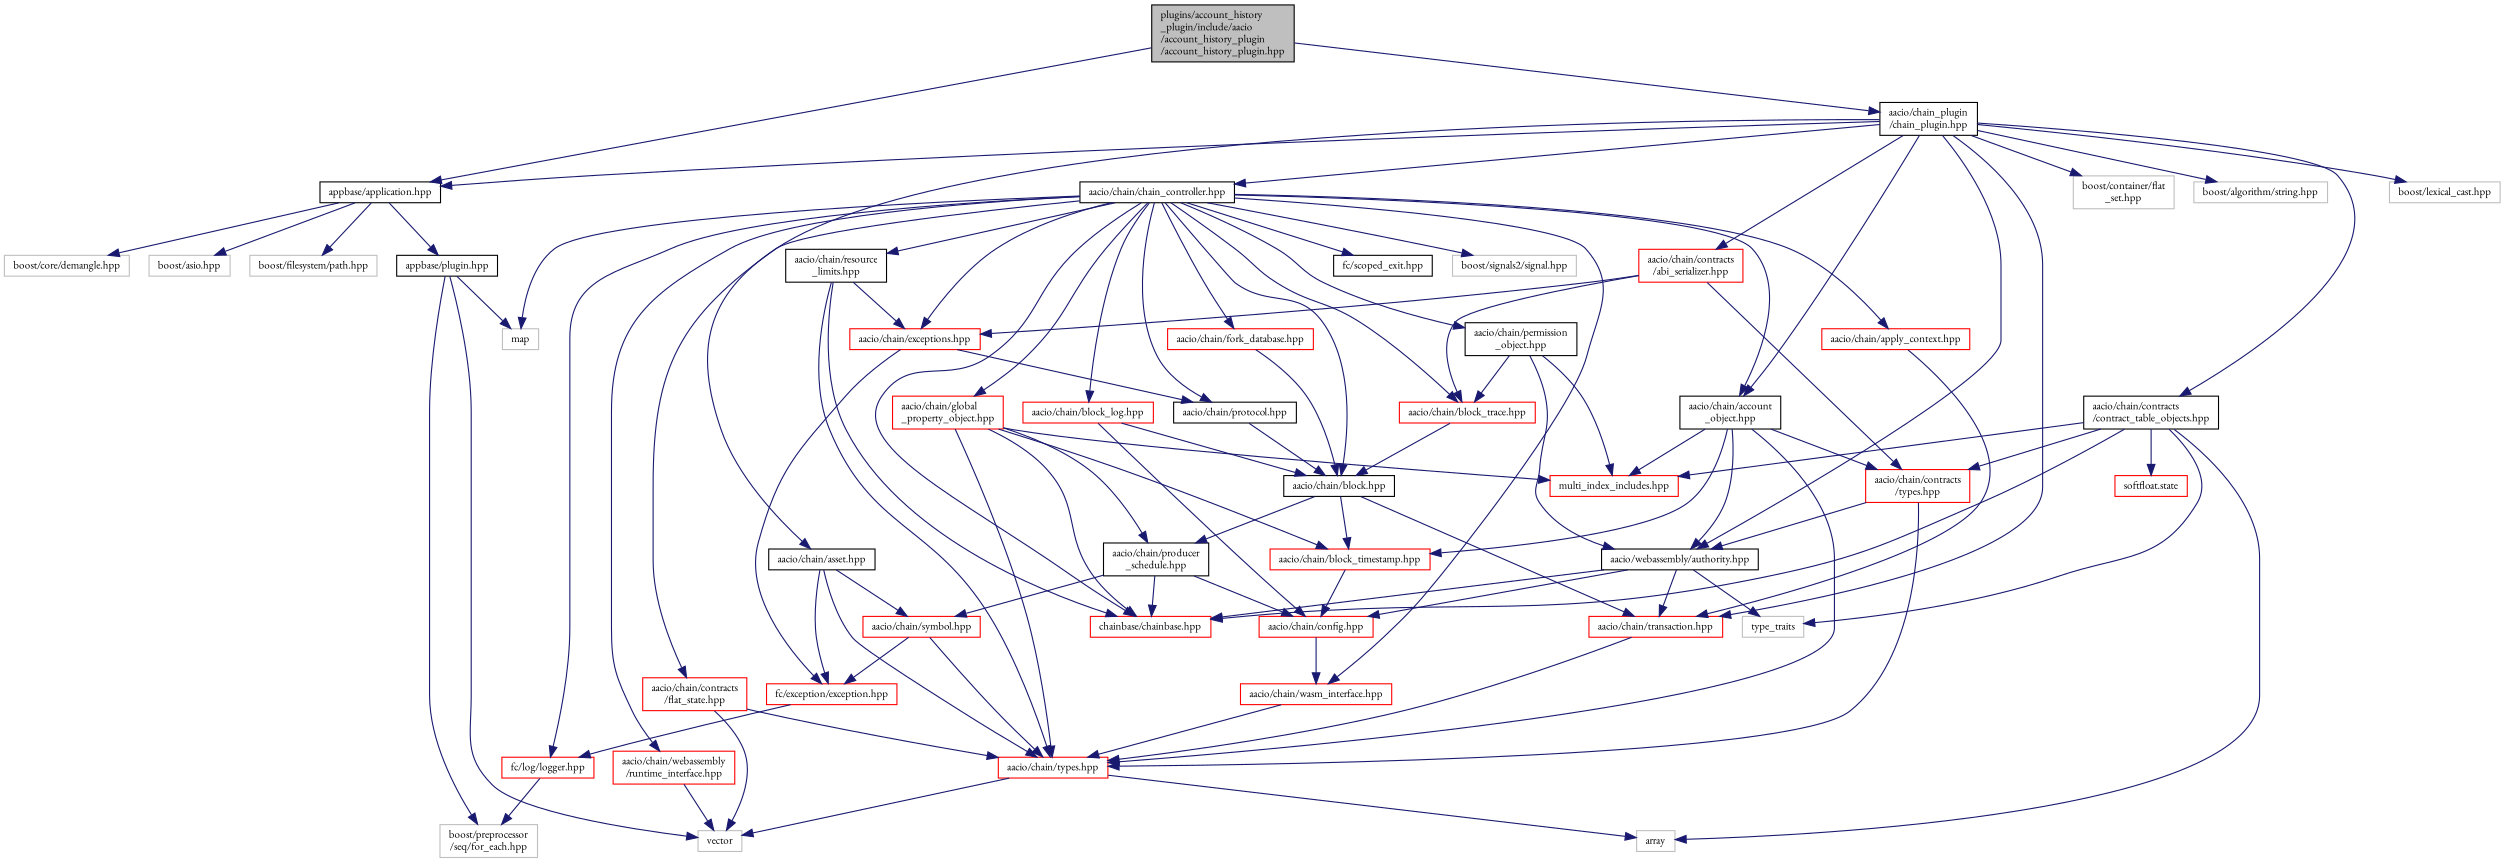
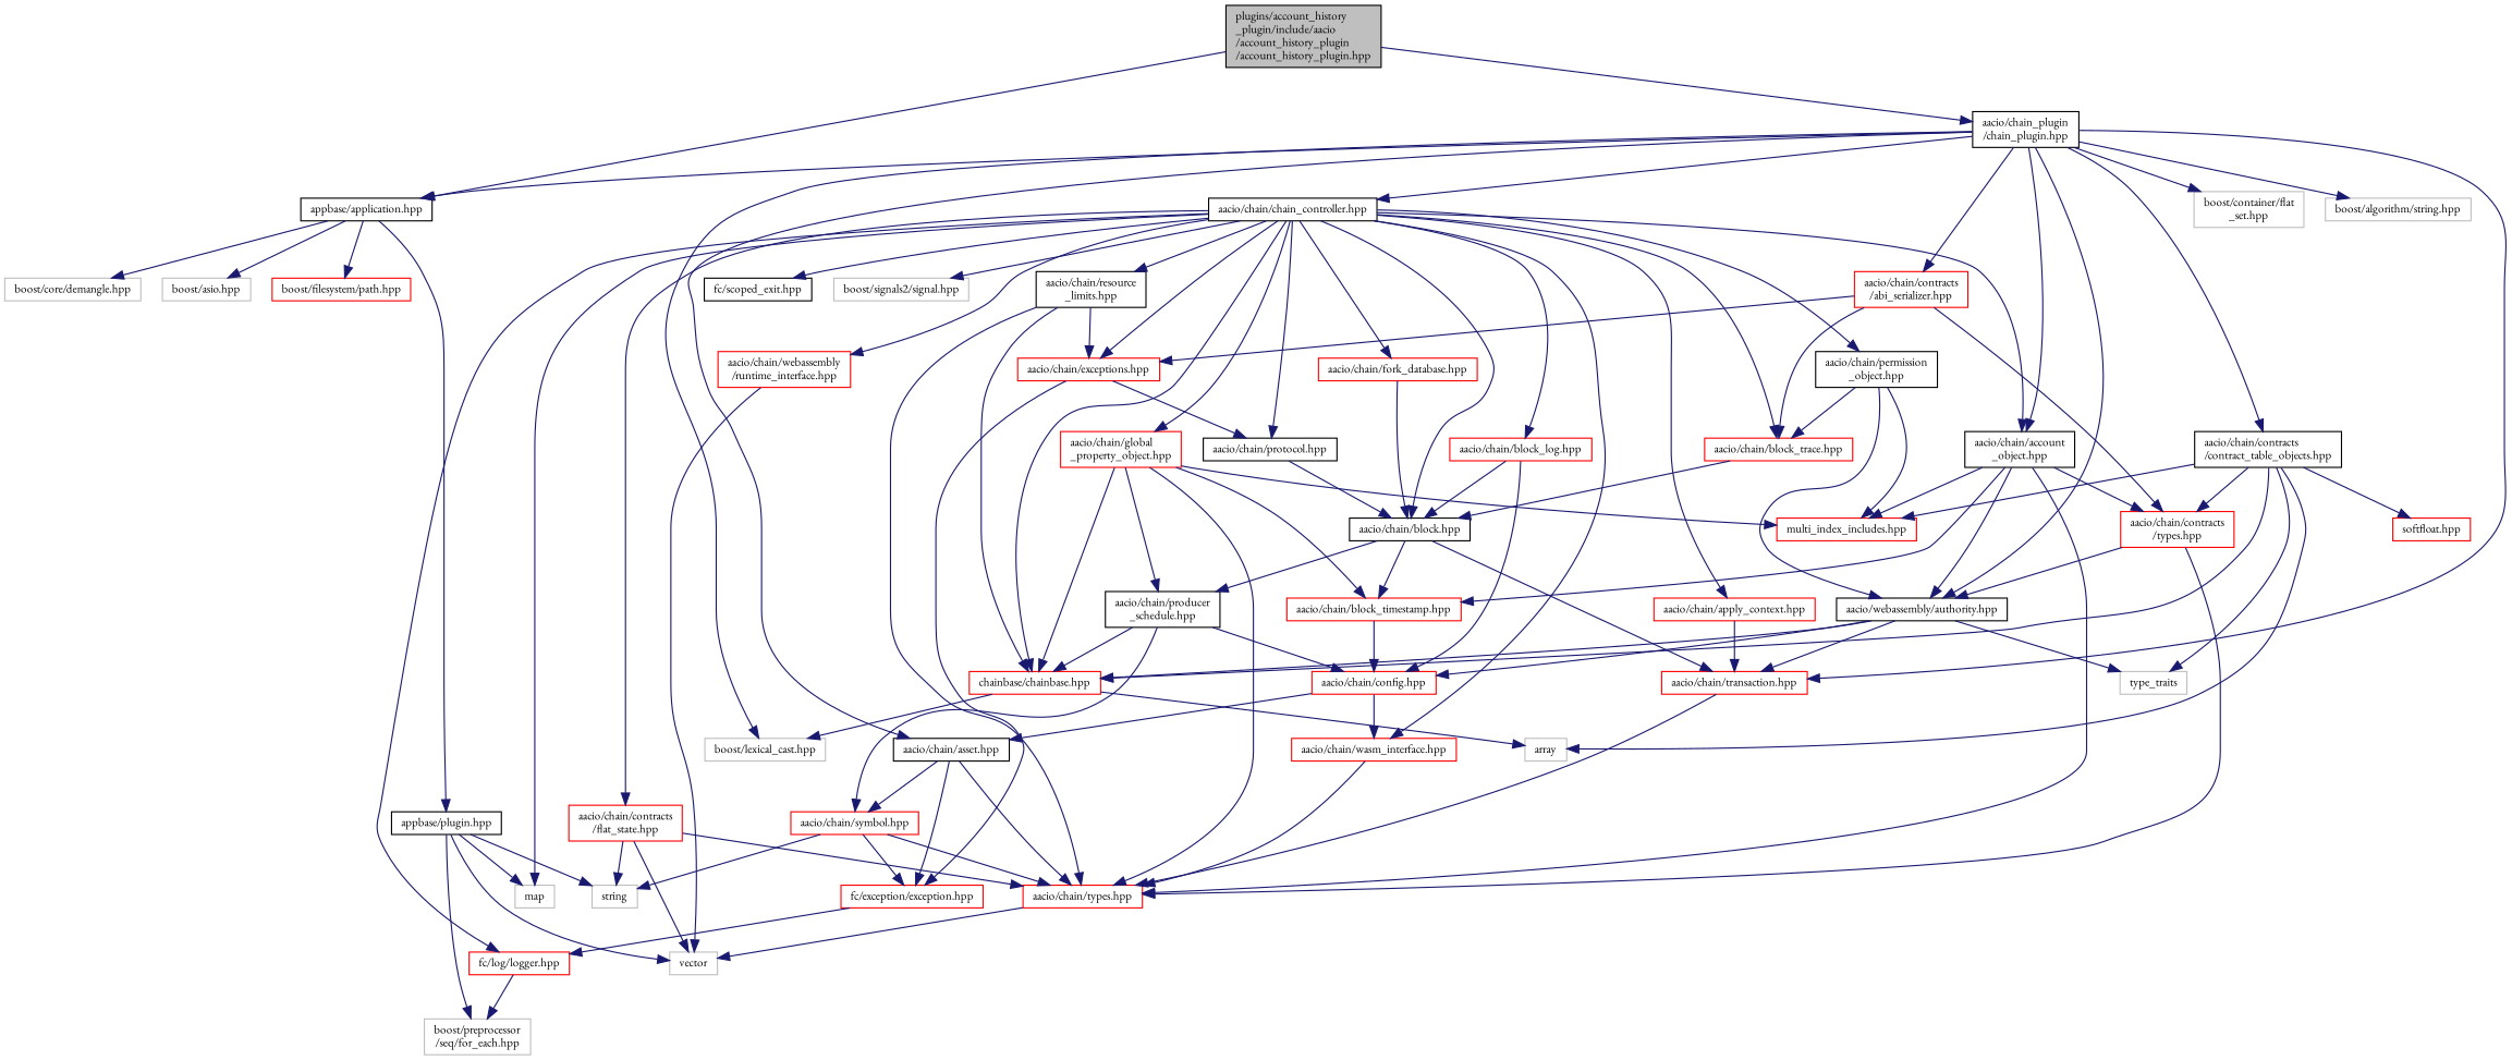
  digraph {
    fontname="EB Garamond"
    node [color=red fillcolor=white fontname="EB Garamond" fontsize=10 shape=record style=filled]
    edge [color=midnightblue fontname="EB Garamond" fontsize=10 labelfontname=Helvetica labelfontsize=10 style=solid]
    n1 [color=black fillcolor=grey75 fontcolor=black height=0.2 label="plugins/account_history\l_plugin/include/aacio\l/account_history_plugin\l/account_history_plugin.hpp" width=0.4]
    n2 [color=black height=0.2 label="appbase/application.hpp" width=0.4]
    n3 [color=black height=0.2 label="aacio/chain_plugin\l/chain_plugin.hpp" width=0.4]
    n4 [color=black height=0.2 label="appbase/plugin.hpp" width=0.4]
-   n5 [color=grey75 height=0.2 label="boost/filesystem/path.hpp" width=0.4]
+   n5 [height=0.2 label="boost/filesystem/path.hpp" width=0.4]
    n6 [color=grey75 height=0.2 label="boost/core/demangle.hpp" width=0.4]
    n7 [color=grey75 height=0.2 label="boost/asio.hpp" width=0.4]
    n8 [color=black height=0.2 label="aacio/chain/asset.hpp" width=0.4]
    n9 [color=grey75 height=0.2 label="boost/lexical_cast.hpp" width=0.4]
    n10 [color=black height=0.2 label="aacio/webassembly/authority.hpp" width=0.4]
    n11 [height=0.2 label="aacio/chain/transaction.hpp" width=0.4]
    n12 [color=black height=0.2 label="aacio/chain/account\l_object.hpp" width=0.4]
    n13 [color=black height=0.2 label="aacio/chain/chain_controller.hpp" width=0.4]
    n14 [color=black height=0.2 label="aacio/chain/contracts\l/contract_table_objects.hpp" width=0.4]
    n15 [height=0.2 label="aacio/chain/contracts\l/abi_serializer.hpp" width=0.4]
    n16 [color=grey75 height=0.2 label="boost/container/flat\l_set.hpp" width=0.4]
    n17 [color=grey75 height=0.2 label="boost/algorithm/string.hpp" width=0.4]
    n18 [color=grey75 height=0.2 label="boost/preprocessor\l/seq/for_each.hpp" width=0.4]
+   n19 [color=grey75 height=0.2 label=string width=0.4]
    n20 [color=grey75 height=0.2 label=vector width=0.4]
    n21 [color=grey75 height=0.2 label=map width=0.4]
    n22 [height=0.2 label="fc/exception/exception.hpp" width=0.4]
    n23 [height=0.2 label="aacio/chain/types.hpp" width=0.4]
    n24 [height=0.2 label="aacio/chain/symbol.hpp" width=0.4]
    n25 [height=0.2 label="chainbase/chainbase.hpp" width=0.4]
    n26 [height=0.2 label="aacio/chain/config.hpp" width=0.4]
    n27 [color=grey75 height=0.2 label=type_traits width=0.4]
    n28 [height=0.2 label="aacio/chain/block_timestamp.hpp" width=0.4]
    n29 [height=0.2 label="aacio/chain/contracts\l/types.hpp" width=0.4]
    n30 [height=0.2 label="multi_index_includes.hpp" width=0.4]
    n31 [color=black height=0.2 label="aacio/chain/block.hpp" width=0.4]
    n32 [color=black height=0.2 label="aacio/chain/producer\l_schedule.hpp" width=0.4]
    n33 [height=0.2 label="fc/log/logger.hpp" width=0.4]
    n34 [height=0.2 label="aacio/chain/wasm_interface.hpp" width=0.4]
    n35 [height=0.2 label="aacio/chain/global\l_property_object.hpp" width=0.4]
    n36 [color=black height=0.2 label="aacio/chain/permission\l_object.hpp" width=0.4]
    n37 [height=0.2 label="aacio/chain/fork_database.hpp" width=0.4]
    n38 [height=0.2 label="aacio/chain/block_log.hpp" width=0.4]
    n39 [height=0.2 label="aacio/chain/block_trace.hpp" width=0.4]
    n40 [color=black height=0.2 label="fc/scoped_exit.hpp" width=0.4]
    n41 [color=grey75 height=0.2 label="boost/signals2/signal.hpp" width=0.4]
    n42 [color=black height=0.2 label="aacio/chain/protocol.hpp" width=0.4]
    n43 [height=0.2 label="aacio/chain/apply_context.hpp" width=0.4]
    n44 [height=0.2 label="aacio/chain/exceptions.hpp" width=0.4]
    n45 [height=0.2 label="aacio/chain/contracts\l/flat_state.hpp" width=0.4]
    n46 [color=black height=0.2 label="aacio/chain/resource\l_limits.hpp" width=0.4]
    n47 [height=0.2 label="aacio/chain/webassembly\l/runtime_interface.hpp" width=0.4]
    n48 [color=grey75 height=0.2 label=array width=0.4]
-   n49 [height=0.2 label="softfloat.state" width=0.4]
+   n49 [height=0.2 label="softfloat.hpp" width=0.4]
    n1 -> n2
    n1 -> n3
    n2 -> n4
    n2 -> n5
    n2 -> n6
    n2 -> n7
    n3 -> n2
    n3 -> n8
    n3 -> n9
    n3 -> n10
    n3 -> n11
    n3 -> n12
    n3 -> n13
    n3 -> n14
    n3 -> n15
    n3 -> n16
    n3 -> n17
    n4 -> n18
+   n4 -> n19
    n4 -> n20
    n4 -> n21
    n8 -> n22
    n8 -> n23
    n8 -> n24
    n10 -> n11
    n10 -> n25
    n10 -> n26
    n10 -> n27
    n11 -> n23
    n12 -> n10
    n12 -> n23
    n12 -> n28
    n12 -> n29
    n12 -> n30
    n13 -> n12
    n13 -> n21
    n13 -> n25
    n13 -> n31
    n13 -> n33
    n13 -> n34
    n13 -> n35
    n13 -> n36
    n13 -> n37
    n13 -> n38
    n13 -> n39
    n13 -> n40
    n13 -> n41
    n13 -> n42
    n13 -> n43
    n13 -> n44
    n13 -> n45
    n13 -> n46
    n13 -> n47
    n14 -> n25
    n14 -> n27
    n14 -> n29
    n14 -> n30
    n14 -> n48
    n14 -> n49
    n15 -> n29
    n15 -> n39
    n15 -> n44
    n22 -> n33
    n23 -> n20
+   n24 -> n19
    n24 -> n22
    n24 -> n23
-   n23 -> n48
+   n25 -> n9
+   n25 -> n48
+   n26 -> n8
    n26 -> n34
    n28 -> n26
    n29 -> n10
    n29 -> n23
    n31 -> n11
    n31 -> n28
    n31 -> n32
    n32 -> n24
    n32 -> n25
    n32 -> n26
    n33 -> n18
    n34 -> n23
    n35 -> n23
    n35 -> n25
    n35 -> n28
    n35 -> n30
    n35 -> n32
    n36 -> n10
    n36 -> n30
    n36 -> n39
    n37 -> n31
    n38 -> n26
    n38 -> n31
    n39 -> n31
    n42 -> n31
    n43 -> n11
    n44 -> n22
    n44 -> n42
+   n45 -> n19
    n45 -> n20
    n45 -> n23
    n46 -> n23
    n46 -> n25
    n46 -> n44
    n47 -> n20
  }
